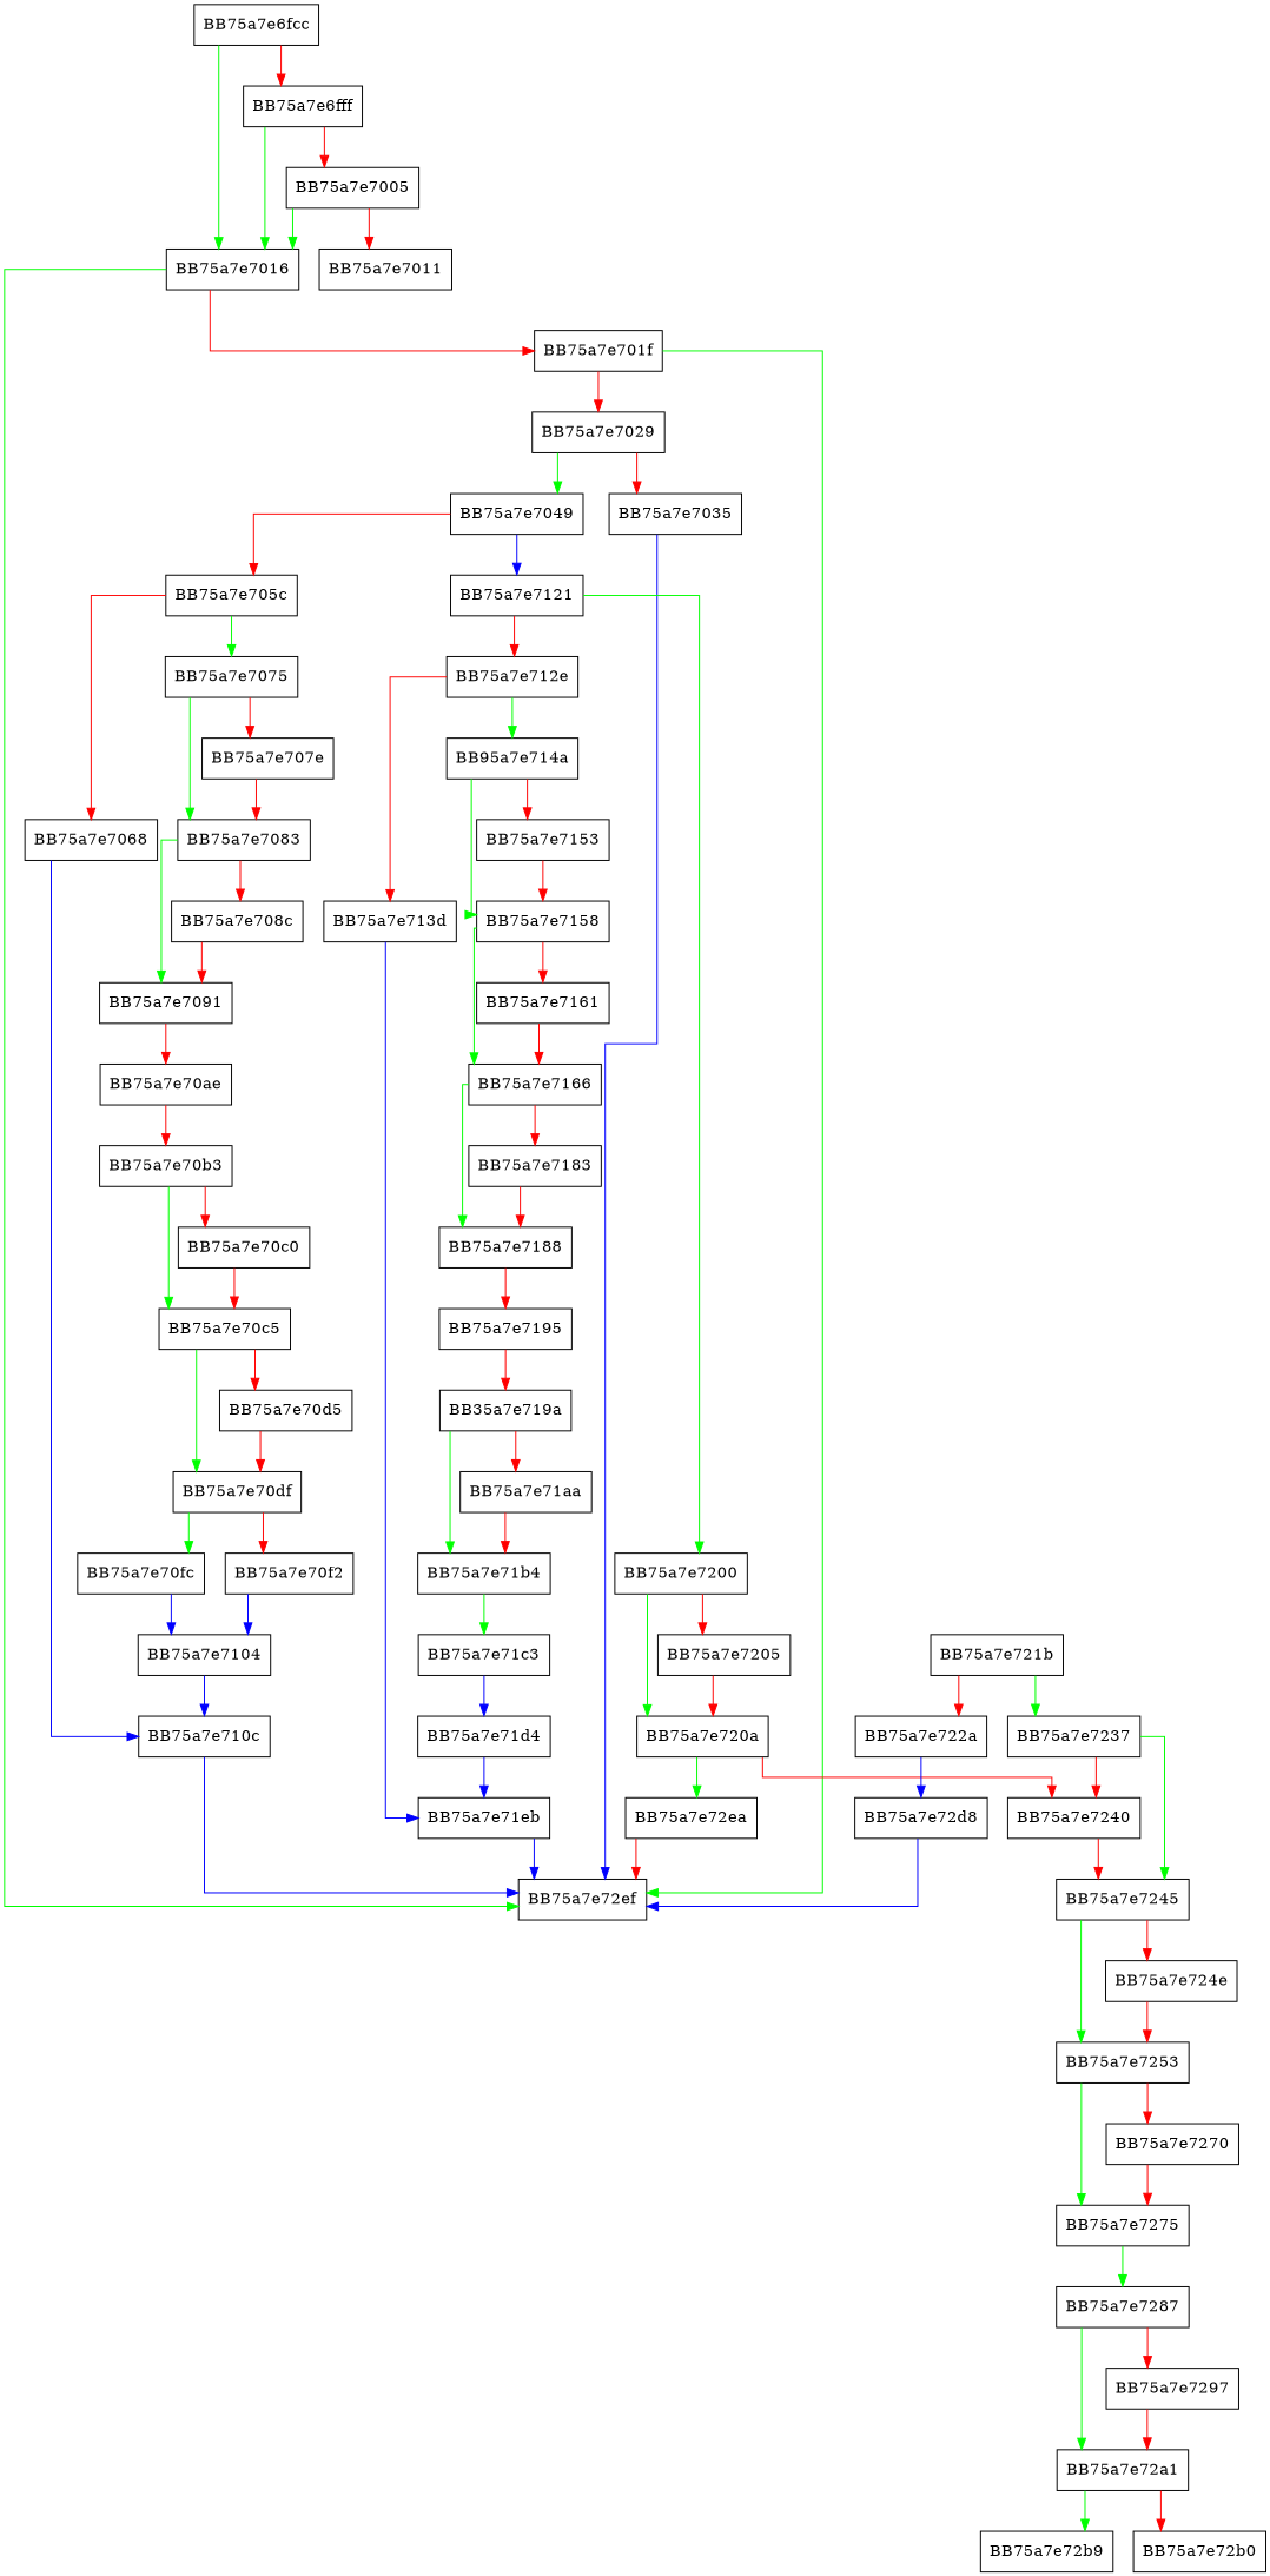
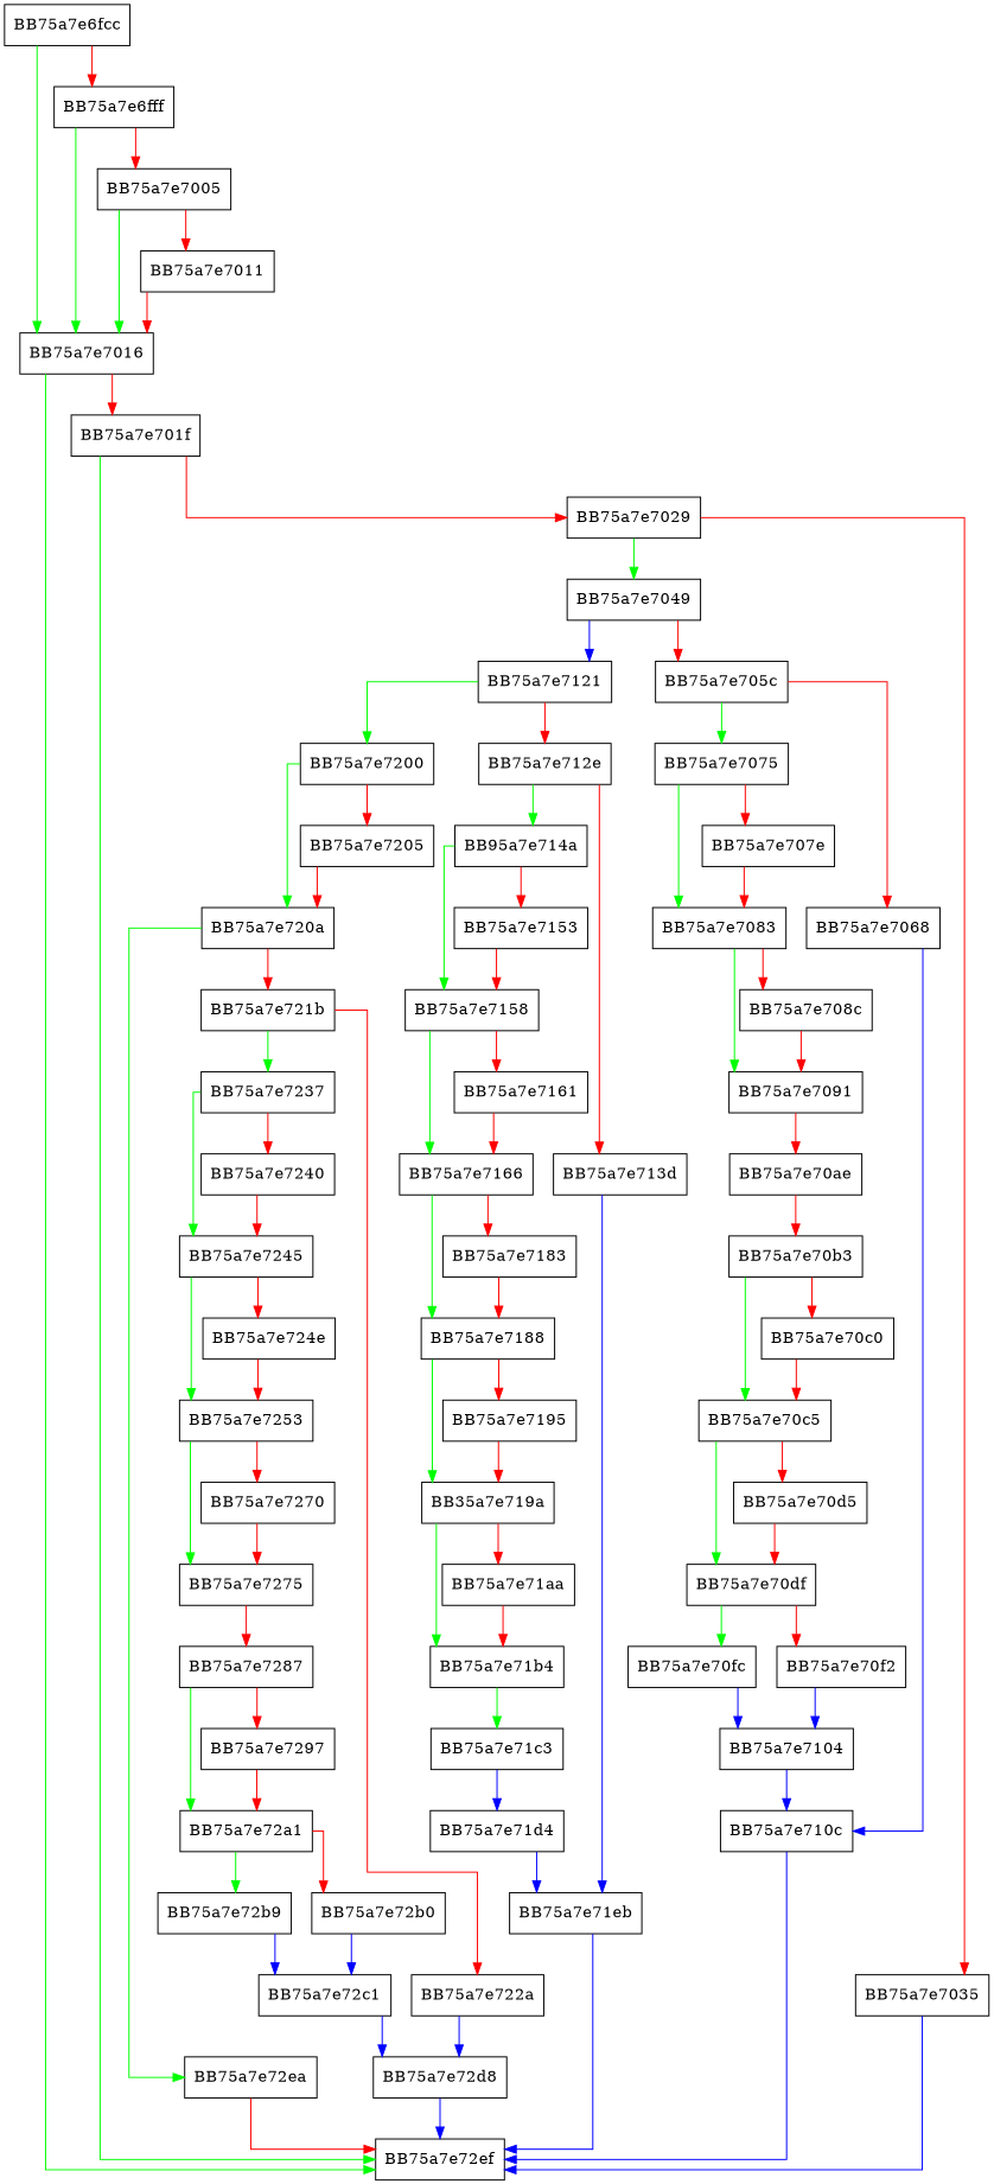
  digraph {
    splines=ortho
    node [shape=box]
    edge [color=red]
    BB75a7e6fcc
    BB75a7e7016
    BB75a7e6fff
    BB75a7e72ef
    BB75a7e701f
    BB75a7e7005
    BB75a7e7029
    BB75a7e7011
    BB75a7e7049
    BB75a7e7035
    BB75a7e7121
    BB75a7e705c
    BB75a7e7200
    BB75a7e712e
    BB75a7e7075
    BB75a7e7068
    BB75a7e720a
    BB75a7e7205
    n19 [label=BB95a7e714a]
    BB75a7e713d
    BB75a7e7083
    BB75a7e707e
    BB75a7e710c
    BB75a7e7091
    BB75a7e708c
    BB75a7e70ae
    BB75a7e70b3
    BB75a7e70c5
    BB75a7e70c0
    BB75a7e70df
    BB75a7e70d5
    BB75a7e70fc
    BB75a7e70f2
    BB75a7e7104
    BB75a7e72ea
    BB75a7e721b
    BB75a7e7158
    BB75a7e7153
    BB75a7e71eb
    BB75a7e7166
    BB75a7e7161
    BB75a7e7188
    BB75a7e7183
    n44 [label=BB35a7e719a]
    BB75a7e7195
    BB75a7e71b4
    BB75a7e71aa
    BB75a7e71c3
    BB75a7e71d4
    BB75a7e7237
    BB75a7e722a
    BB75a7e7245
    BB75a7e7240
    BB75a7e72d8
    BB75a7e7253
    BB75a7e724e
    BB75a7e7275
    BB75a7e7270
    BB75a7e7287
    BB75a7e72a1
    BB75a7e7297
    BB75a7e72b9
    BB75a7e72b0
+   BB75a7e72c1
    BB75a7e6fcc -> BB75a7e7016 [color=green]
    BB75a7e6fcc -> BB75a7e6fff
    BB75a7e7016 -> BB75a7e72ef [color=green]
    BB75a7e7016 -> BB75a7e701f
    BB75a7e6fff -> BB75a7e7016 [color=green]
    BB75a7e6fff -> BB75a7e7005
    BB75a7e701f -> BB75a7e72ef [color=green]
    BB75a7e701f -> BB75a7e7029
    BB75a7e7005 -> BB75a7e7016 [color=green]
    BB75a7e7005 -> BB75a7e7011
    BB75a7e7029 -> BB75a7e7049 [color=green]
    BB75a7e7029 -> BB75a7e7035
+   BB75a7e7011 -> BB75a7e7016
    BB75a7e7049 -> BB75a7e7121 [color=blue]
    BB75a7e7049 -> BB75a7e705c
    BB75a7e7035 -> BB75a7e72ef [color=blue]
    BB75a7e7121 -> BB75a7e7200 [color=green]
    BB75a7e7121 -> BB75a7e712e
    BB75a7e705c -> BB75a7e7075 [color=green]
    BB75a7e705c -> BB75a7e7068
    BB75a7e7200 -> BB75a7e720a [color=green]
    BB75a7e7200 -> BB75a7e7205
    BB75a7e712e -> n19 [color=green]
    BB75a7e712e -> BB75a7e713d
    BB75a7e7075 -> BB75a7e7083 [color=green]
    BB75a7e7075 -> BB75a7e707e
    BB75a7e7068 -> BB75a7e710c [color=blue]
    BB75a7e720a -> BB75a7e72ea [color=green]
-   BB75a7e720a -> BB75a7e7240
+   BB75a7e720a -> BB75a7e721b
    BB75a7e7205 -> BB75a7e720a
    n19 -> BB75a7e7158 [color=green]
    n19 -> BB75a7e7153
    BB75a7e713d -> BB75a7e71eb [color=blue]
    BB75a7e7083 -> BB75a7e7091 [color=green]
    BB75a7e7083 -> BB75a7e708c
    BB75a7e707e -> BB75a7e7083
    BB75a7e710c -> BB75a7e72ef [color=blue]
    BB75a7e7091 -> BB75a7e70ae
    BB75a7e708c -> BB75a7e7091
    BB75a7e70ae -> BB75a7e70b3
    BB75a7e70b3 -> BB75a7e70c5 [color=green]
    BB75a7e70b3 -> BB75a7e70c0
    BB75a7e70c5 -> BB75a7e70df [color=green]
    BB75a7e70c5 -> BB75a7e70d5
    BB75a7e70c0 -> BB75a7e70c5
    BB75a7e70df -> BB75a7e70fc [color=green]
    BB75a7e70df -> BB75a7e70f2
    BB75a7e70d5 -> BB75a7e70df
    BB75a7e70fc -> BB75a7e7104 [color=blue]
    BB75a7e70f2 -> BB75a7e7104 [color=blue]
    BB75a7e7104 -> BB75a7e710c [color=blue]
    BB75a7e72ea -> BB75a7e72ef
    BB75a7e721b -> BB75a7e7237 [color=green]
    BB75a7e721b -> BB75a7e722a
    BB75a7e7158 -> BB75a7e7166 [color=green]
    BB75a7e7158 -> BB75a7e7161
    BB75a7e7153 -> BB75a7e7158
    BB75a7e71eb -> BB75a7e72ef [color=blue]
    BB75a7e7166 -> BB75a7e7188 [color=green]
    BB75a7e7166 -> BB75a7e7183
    BB75a7e7161 -> BB75a7e7166
+   BB75a7e7188 -> n44 [color=green]
    BB75a7e7188 -> BB75a7e7195
    BB75a7e7183 -> BB75a7e7188
    n44 -> BB75a7e71b4 [color=green]
    n44 -> BB75a7e71aa
    BB75a7e7195 -> n44
    BB75a7e71b4 -> BB75a7e71c3 [color=green]
    BB75a7e71aa -> BB75a7e71b4
    BB75a7e71c3 -> BB75a7e71d4 [color=blue]
    BB75a7e71d4 -> BB75a7e71eb [color=blue]
    BB75a7e7237 -> BB75a7e7245 [color=green]
    BB75a7e7237 -> BB75a7e7240
    BB75a7e722a -> BB75a7e72d8 [color=blue]
    BB75a7e7245 -> BB75a7e7253 [color=green]
    BB75a7e7245 -> BB75a7e724e
    BB75a7e7240 -> BB75a7e7245
    BB75a7e72d8 -> BB75a7e72ef [color=blue]
    BB75a7e7253 -> BB75a7e7275 [color=green]
    BB75a7e7253 -> BB75a7e7270
    BB75a7e724e -> BB75a7e7253
-   BB75a7e7275 -> BB75a7e7287 [color=green]
+   BB75a7e7275 -> BB75a7e7287
    BB75a7e7270 -> BB75a7e7275
    BB75a7e7287 -> BB75a7e72a1 [color=green]
    BB75a7e7287 -> BB75a7e7297
    BB75a7e72a1 -> BB75a7e72b9 [color=green]
    BB75a7e72a1 -> BB75a7e72b0
    BB75a7e7297 -> BB75a7e72a1
+   BB75a7e72b9 -> BB75a7e72c1 [color=blue]
+   BB75a7e72b0 -> BB75a7e72c1 [color=blue]
+   BB75a7e72c1 -> BB75a7e72d8 [color=blue]
  }
